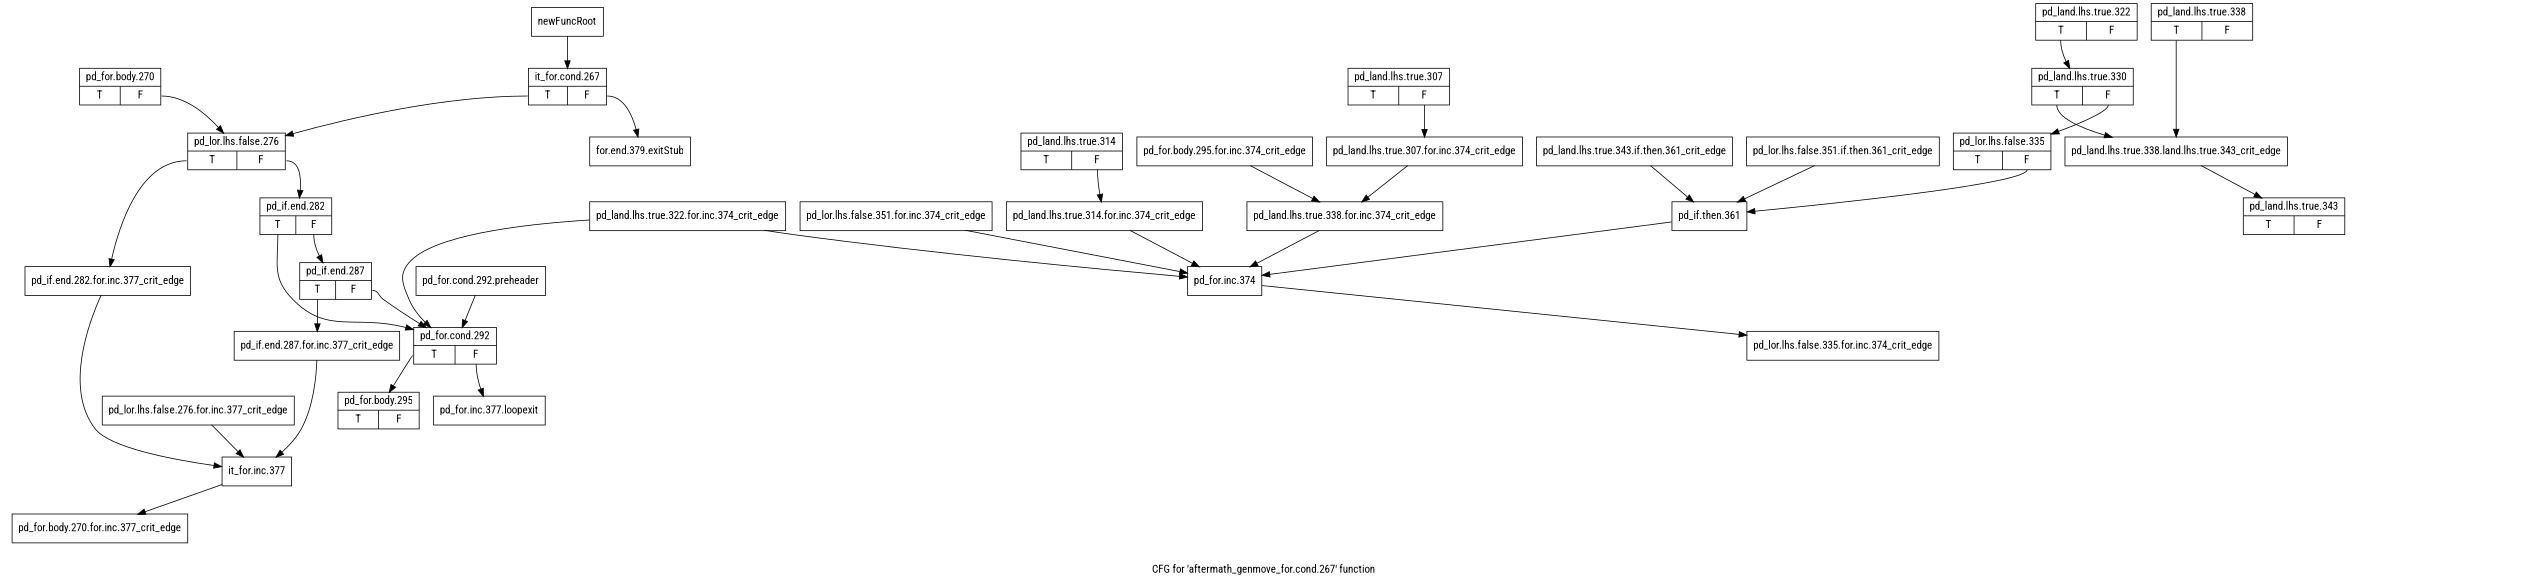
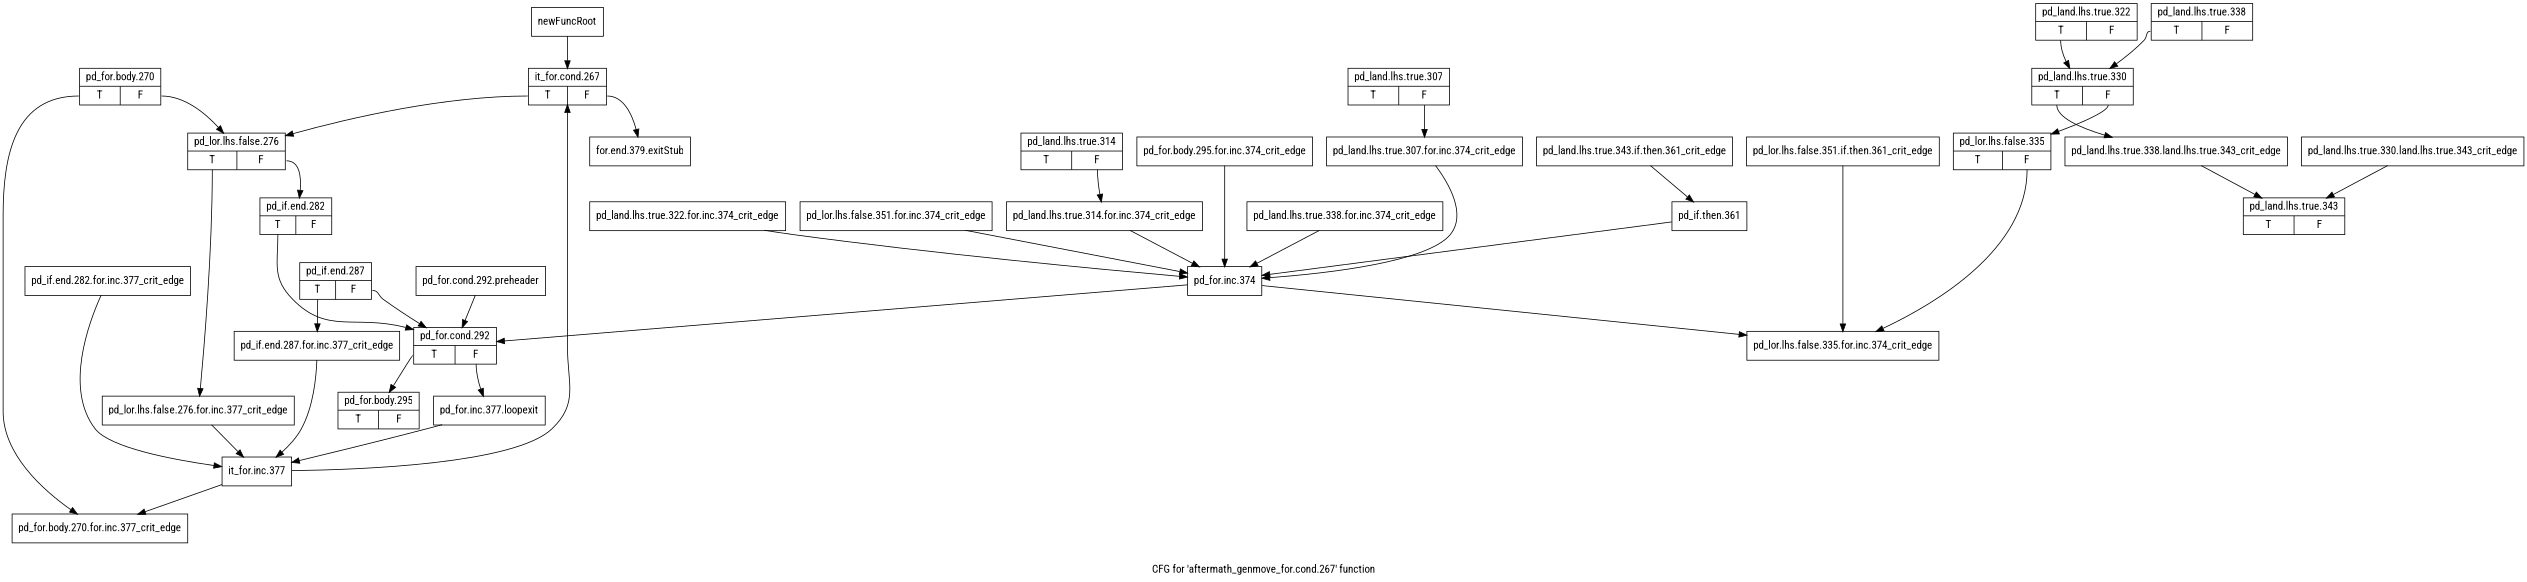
  digraph {
    fontname="Roboto Condensed"
    label="CFG for 'aftermath_genmove_for.cond.267' function"
    node [fontname="Roboto Condensed" shape=record]
    edge [fontname="Roboto Condensed"]
    n1 [label="{newFuncRoot}"]
    n2 [label="{it_for.cond.267|{<s0>T|<s1>F}}"]
    n3 [label="{for.end.379.exitStub}"]
    n4 [label="{pd_lor.lhs.false.276|{<s0>T|<s1>F}}"]
    n5 [label="{pd_for.body.270|{<s0>T|<s1>F}}"]
    n6 [label="{pd_for.body.270.for.inc.377_crit_edge}"]
    n7 [label="{pd_lor.lhs.false.276.for.inc.377_crit_edge}"]
    n8 [label="{pd_if.end.282|{<s0>T|<s1>F}}"]
    n9 [label="{it_for.inc.377}"]
    n10 [label="{pd_if.end.287|{<s0>T|<s1>F}}"]
    n11 [label="{pd_for.cond.292|{<s0>T|<s1>F}}"]
    n12 [label="{pd_if.end.282.for.inc.377_crit_edge}"]
    n13 [label="{pd_if.end.287.for.inc.377_crit_edge}"]
    n14 [label="{pd_for.cond.292.preheader}"]
    n15 [label="{pd_for.body.295|{<s0>T|<s1>F}}"]
    n16 [label="{pd_for.inc.377.loopexit}"]
    n17 [label="{pd_for.body.295.for.inc.374_crit_edge}"]
    n18 [label="{pd_for.inc.374}"]
    n19 [label="{pd_land.lhs.true.307|{<s0>T|<s1>F}}"]
    n20 [label="{pd_land.lhs.true.307.for.inc.374_crit_edge}"]
    n21 [label="{pd_lor.lhs.false.335.for.inc.374_crit_edge}"]
    n22 [label="{pd_land.lhs.true.314|{<s0>T|<s1>F}}"]
    n23 [label="{pd_land.lhs.true.314.for.inc.374_crit_edge}"]
    n24 [label="{pd_land.lhs.true.322|{<s0>T|<s1>F}}"]
    n25 [label="{pd_land.lhs.true.330|{<s0>T|<s1>F}}"]
    n26 [label="{pd_lor.lhs.false.335|{<s0>T|<s1>F}}"]
    n27 [label="{pd_land.lhs.true.338.land.lhs.true.343_crit_edge}"]
    n28 [label="{pd_land.lhs.true.322.for.inc.374_crit_edge}"]
+   n29 [label="{pd_land.lhs.true.330.land.lhs.true.343_crit_edge}"]
    n30 [label="{pd_land.lhs.true.343|{<s0>T|<s1>F}}"]
    n31 [label="{pd_land.lhs.true.338|{<s0>T|<s1>F}}"]
    n32 [label="{pd_land.lhs.true.338.for.inc.374_crit_edge}"]
    n33 [label="{pd_land.lhs.true.343.if.then.361_crit_edge}"]
    n34 [label="{pd_if.then.361}"]
    n35 [label="{pd_lor.lhs.false.351.if.then.361_crit_edge}"]
    n36 [label="{pd_lor.lhs.false.351.for.inc.374_crit_edge}"]
    n1 -> n2
    n2 -> n3 [tailport=s1]
    n2 -> n4 [tailport=s0]
-   n4 -> n12 [tailport=s0]
+   n4 -> n7 [tailport=s0]
    n4 -> n8 [tailport=s1]
    n5 -> n4 [tailport=s1]
+   n5 -> n6 [tailport=s0]
    n7 -> n9
-   n8 -> n10 [tailport=s1]
    n8 -> n11 [tailport=s0]
+   n9 -> n2
    n9 -> n6
    n10 -> n11 [tailport=s1]
    n10 -> n13 [tailport=s0]
    n11 -> n15 [tailport=s0]
    n11 -> n16 [tailport=s1]
    n12 -> n9
    n13 -> n9
    n14 -> n11
-   n17 -> n32
-   n28 -> n11
+   n16 -> n9
+   n17 -> n18
+   n18 -> n11
    n18 -> n21
    n19 -> n20 [tailport=s1]
-   n20 -> n32
+   n20 -> n18
    n22 -> n23 [tailport=s1]
    n23 -> n18
    n24 -> n25 [tailport=s0]
    n25 -> n26 [tailport=s1]
    n25 -> n27 [tailport=s0]
-   n26 -> n34 [tailport=s1]
+   n26 -> n21 [tailport=s1]
    n27 -> n30
    n28 -> n18
-   n31 -> n27 [tailport=s0]
+   n29 -> n30
+   n31 -> n25 [tailport=s0]
    n32 -> n18
    n33 -> n34
    n34 -> n18
-   n35 -> n34
+   n35 -> n21
    n36 -> n18
  }
